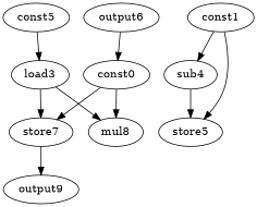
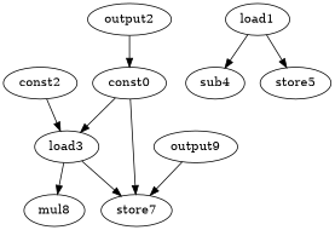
  digraph {
    node [opcode=const]
    edge [operand=0]
    load3 [opcode=load]
    const0
    n3 [label=store7 opcode=mul]
    mul8 [opcode=mul]
-   output6 [opcode=output]
+   output6 [opcode=output label=output2]
    output9 [opcode=output]
    sub4 [opcode=sub]
-   const1
+   const1 [label=load1]
    store5 [opcode=store]
-   const2 [label=const5]
+   const2
    load3 -> n3 [operand=1]
    load3 -> mul8 [operand=1]
-   const0 -> mul8
+   const0 -> load3
    const0 -> n3
-   n3 -> output9
+   output9 -> n3
    output6 -> const0
-   sub4 -> store5 [operand=1]
    const1 -> sub4 [operand=1]
    const1 -> store5
    const2 -> load3
  }
